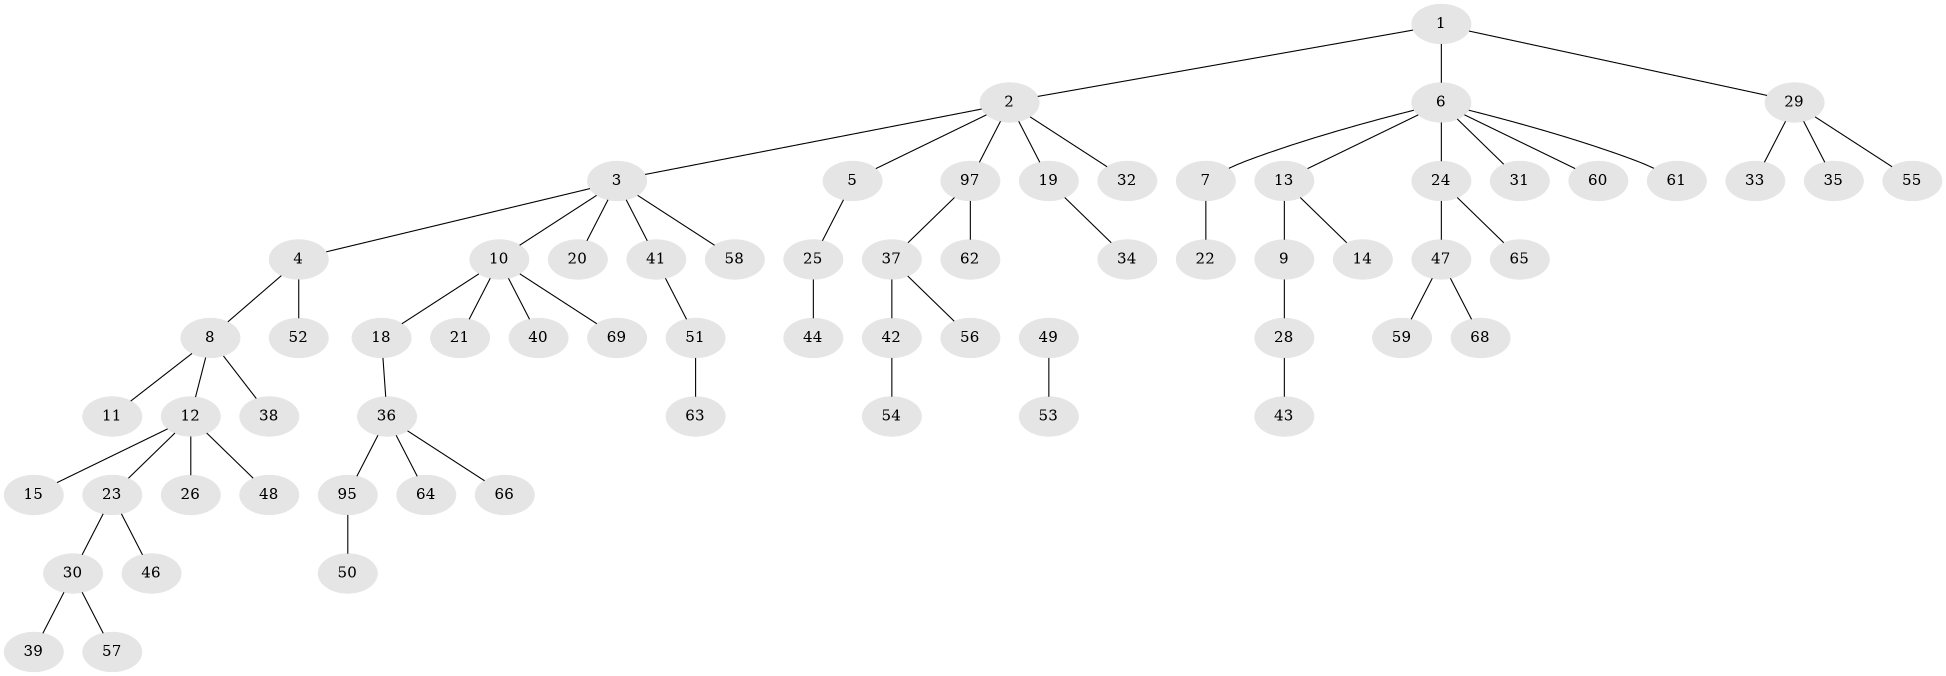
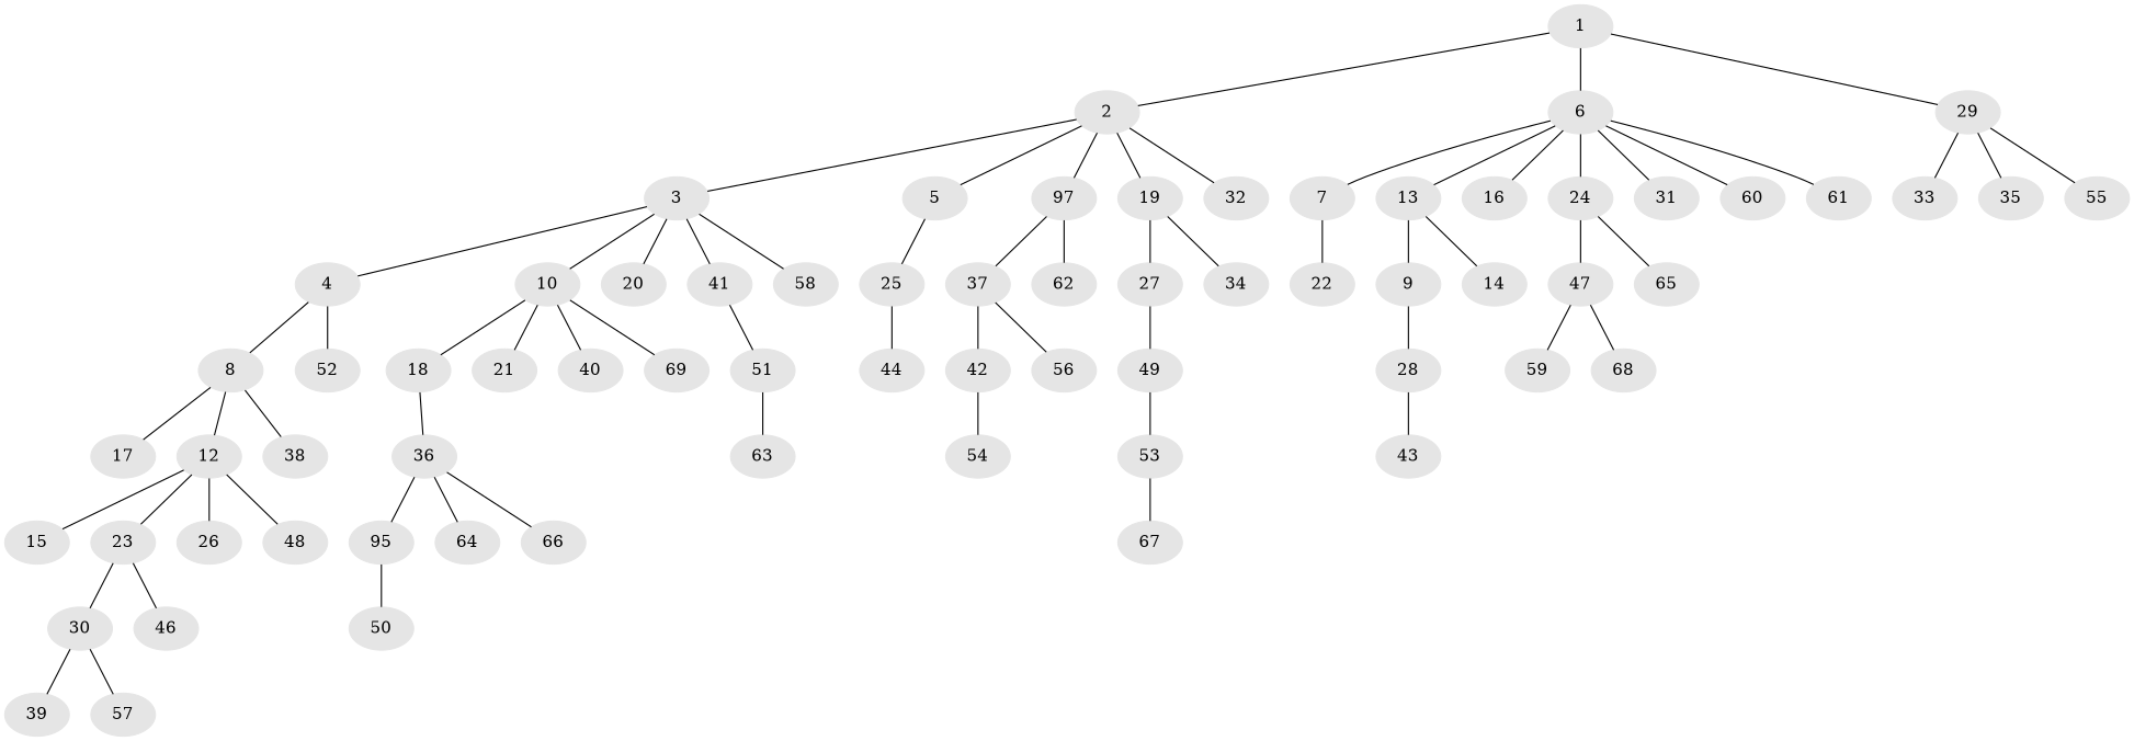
  graph {
    node [color=gray90 style=filled]
    1
    2
    6
    29
    3
    5
    n7 [label=97]
    19
    32
    7
    13
+   16
    24
    31
    60
    61
    33
    35
    55
    4
    10
    20
    41
    58
    25
    37
    62
+   27
    34
    8
    52
    18
    21
    40
    69
    51
-   11
+   11 [label=17]
    12
    38
    44
    22
    9
    14
    47
    65
    28
    15
    23
    26
    48
    43
    36
    30
    46
    42
    56
    n57 [label=95]
    64
    66
    49
    39
    57
    59
    68
    53
    50
    54
    63
+   67
    1 -- 2
    1 -- 6
    1 -- 29
    2 -- 3
    2 -- 5
    2 -- n7
    2 -- 19
    2 -- 32
    6 -- 7
    6 -- 13
+   6 -- 16
    6 -- 24
    6 -- 31
    6 -- 60
    6 -- 61
    29 -- 33
    29 -- 35
    29 -- 55
    3 -- 4
    3 -- 10
    3 -- 20
    3 -- 41
    3 -- 58
    5 -- 25
    n7 -- 37
    n7 -- 62
+   19 -- 27
    19 -- 34
    7 -- 22
    13 -- 9
    13 -- 14
    24 -- 47
    24 -- 65
    4 -- 8
    4 -- 52
    10 -- 18
    10 -- 21
    10 -- 40
    10 -- 69
    41 -- 51
    25 -- 44
    37 -- 42
    37 -- 56
+   27 -- 49
    8 -- 11
    8 -- 12
    8 -- 38
    18 -- 36
    51 -- 63
    12 -- 15
    12 -- 23
    12 -- 26
    12 -- 48
    9 -- 28
    47 -- 59
    47 -- 68
    28 -- 43
    23 -- 30
    23 -- 46
    36 -- n57
    36 -- 64
    36 -- 66
    30 -- 39
    30 -- 57
    42 -- 54
    n57 -- 50
    49 -- 53
+   53 -- 67
  }
